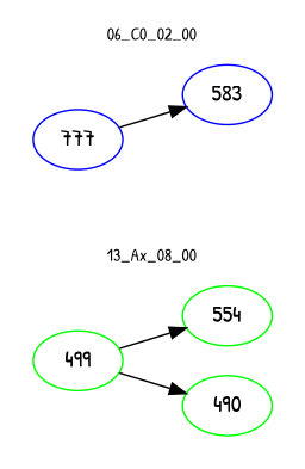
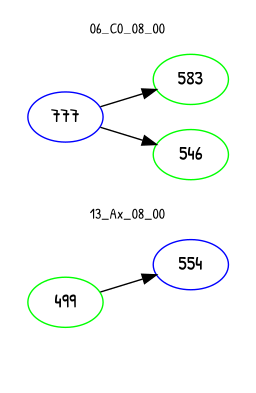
  digraph {
    fontname="Patrick Hand"
    rankdir=LR
    node [color=green fontname="Patrick Hand"]
    edge [color=black fontname="Patrick Hand"]
    n1 [label=499]
-   n2 [label=490]
-   n3 [label=554]
+   n3 [color=blue label=554]
    n4 [color=blue label=777]
-   n6 [color=blue label=583]
+   n5 [label=546]
+   n6 [label=583]
    subgraph cluster_1 {
      color=white
      fontsize=10
      label="13_Ax_08_00"
      n1
-     n2
      n3
    }
    subgraph cluster_2 {
      color=white
      fontsize=10
-     label="06_C0_02_00"
+     label="06_C0_08_00"
      n4
+     n5
      n6
    }
-   n1 -> n2
    n1 -> n3
+   n4 -> n5
    n4 -> n6
  }
